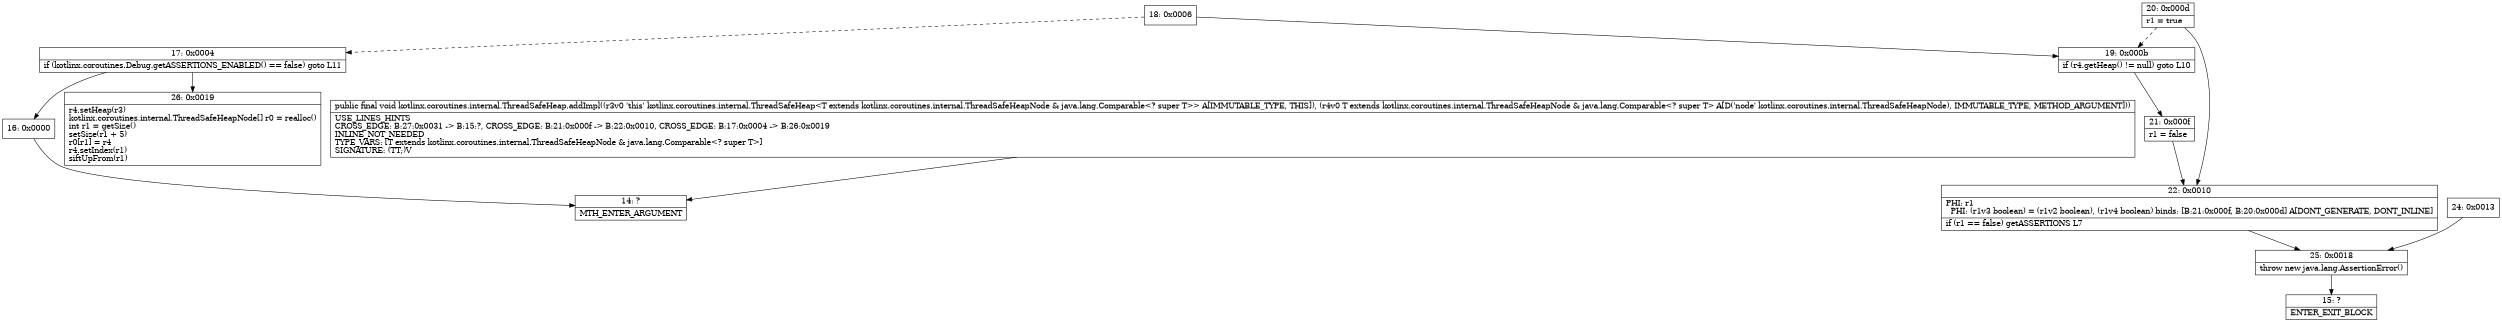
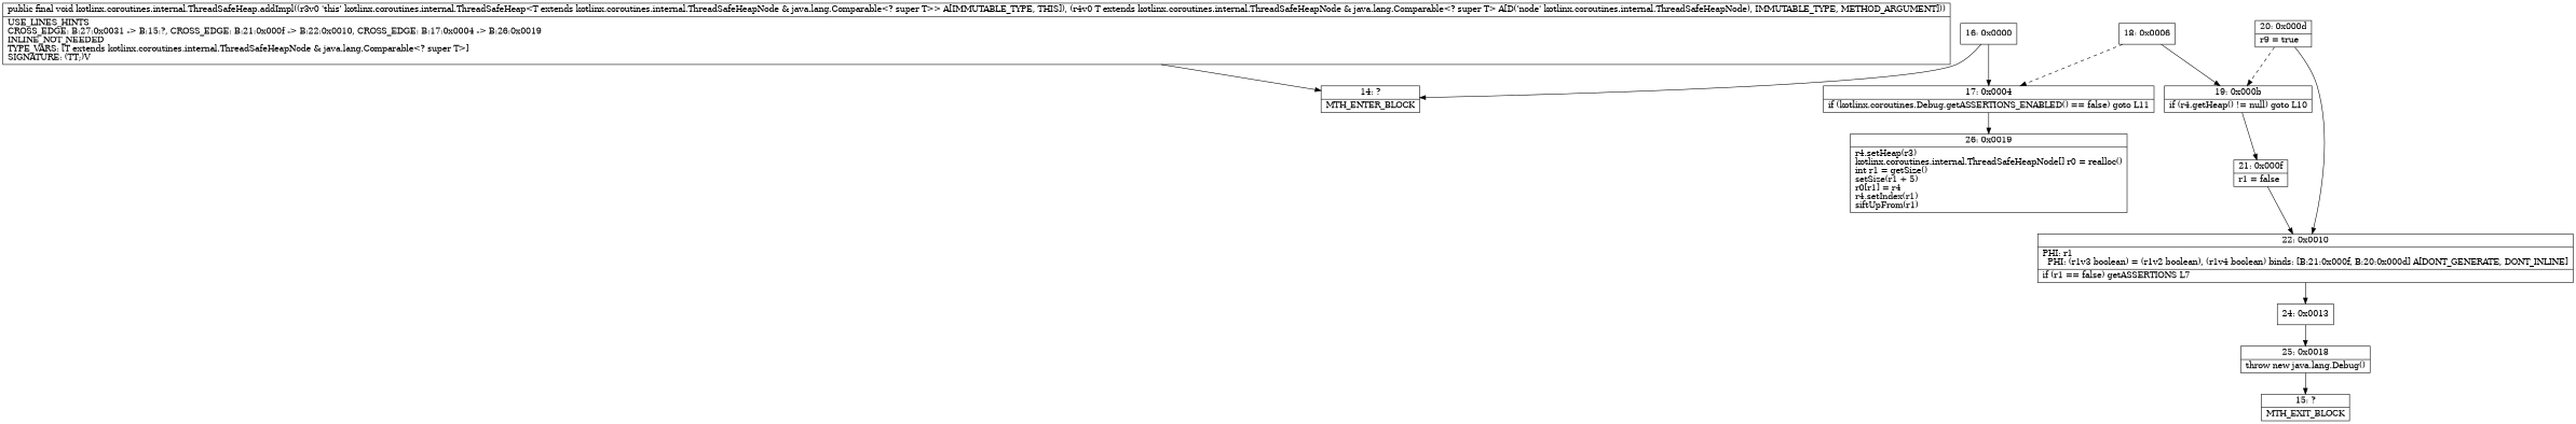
  digraph {
    node [shape=record]
-   n1 [label="{14\:\ ?|MTH_ENTER_ARGUMENT\l}"]
+   n1 [label="{14\:\ ?|MTH_ENTER_BLOCK\l}"]
    n2 [label="{16\:\ 0x0000}"]
    n3 [label="{17\:\ 0x0004|if (kotlinx.coroutines.Debug.getASSERTIONS_ENABLED() == false) goto L11\l}"]
    n4 [label="{26\:\ 0x0019|r4.setHeap(r3)\lkotlinx.coroutines.internal.ThreadSafeHeapNode[] r0 = realloc()\lint r1 = getSize()\lsetSize(r1 + 5)\lr0[r1] = r4\lr4.setIndex(r1)\lsiftUpFrom(r1)\l}"]
    n5 [label="{18\:\ 0x0006}"]
    n6 [label="{19\:\ 0x000b|if (r4.getHeap() != null) goto L10\l}"]
    n7 [label="{21\:\ 0x000f|r1 = false\l}"]
-   n8 [label="{20\:\ 0x000d|r1 = true\l}"]
+   n8 [label="{20\:\ 0x000d|r9 = true\l}"]
    n9 [label="{22\:\ 0x0010|PHI: r1 \l  PHI: (r1v3 boolean) = (r1v2 boolean), (r1v4 boolean) binds: [B:21:0x000f, B:20:0x000d] A[DONT_GENERATE, DONT_INLINE]\l|if (r1 == false) getASSERTIONS L7\l}"]
    n10 [label="{24\:\ 0x0013}"]
-   n11 [label="{25\:\ 0x0018|throw new java.lang.AssertionError()\l}"]
-   n12 [label="{15\:\ ?|ENTER_EXIT_BLOCK\l}"]
+   n11 [label="{25\:\ 0x0018|throw new java.lang.Debug()\l}"]
+   n12 [label="{15\:\ ?|MTH_EXIT_BLOCK\l}"]
    n13 [label="{public final void kotlinx.coroutines.internal.ThreadSafeHeap.addImpl((r3v0 'this' kotlinx.coroutines.internal.ThreadSafeHeap\<T extends kotlinx.coroutines.internal.ThreadSafeHeapNode & java.lang.Comparable\<? super T\>\> A[IMMUTABLE_TYPE, THIS]), (r4v0 T extends kotlinx.coroutines.internal.ThreadSafeHeapNode & java.lang.Comparable\<? super T\> A[D('node' kotlinx.coroutines.internal.ThreadSafeHeapNode), IMMUTABLE_TYPE, METHOD_ARGUMENT]))  | USE_LINES_HINTS\lCROSS_EDGE: B:27:0x0031 \-\> B:15:?, CROSS_EDGE: B:21:0x000f \-\> B:22:0x0010, CROSS_EDGE: B:17:0x0004 \-\> B:26:0x0019\lINLINE_NOT_NEEDED\lTYPE_VARS: [T extends kotlinx.coroutines.internal.ThreadSafeHeapNode & java.lang.Comparable\<? super T\>]\lSIGNATURE: (TT;)V\l}"]
    n2 -> n1
-   n3 -> n2
+   n2 -> n3
    n3 -> n4
    n5 -> n3 [style=dashed]
    n5 -> n6
    n6 -> n7
    n7 -> n9
    n8 -> n6 [style=dashed]
    n8 -> n9
-   n9 -> n11
+   n9 -> n10
    n10 -> n11
    n11 -> n12
    n13 -> n1
  }
